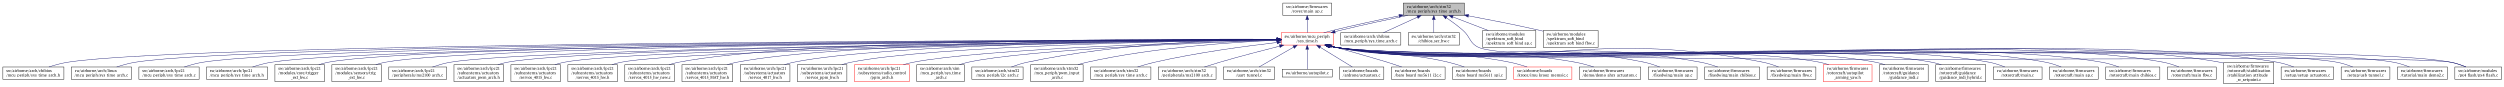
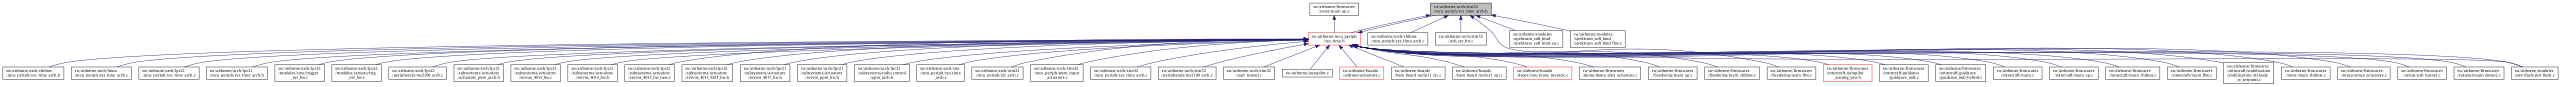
  digraph {
    fontname="PT Serif"
    node [color=black fillcolor=white fontname="PT Serif" fontsize=10 shape=record style=filled]
    edge [color=midnightblue dir=back fontname="PT Serif" fontsize=10 labelfontname=FreeSans labelfontsize=10 style=solid]
    n1 [fillcolor=grey75 fontcolor=black height=0.2 label="sw/airborne/arch/stm32\l/mcu_periph/sys_time_arch.h" width=0.4]
    n2 [height=0.2 label="sw/airborne/arch/chibios\l/mcu_periph/sys_time_arch.c" width=0.4]
-   n3 [height=0.2 label="sw/airborne/arch/stm32\l/chibios_ser_hw.c" width=0.4]
+   n3 [height=0.2 label="sw/airborne/arch/stm32\l/usb_ser_hw.c" width=0.4]
    n4 [color=red height=0.2 label="sw/airborne/mcu_periph\l/sys_time.h" width=0.4]
    n5 [height=0.2 label="sw/airborne/modules\l/px4_flash/px4_flash.c" width=0.4]
    n6 [height=0.2 label="sw/airborne/modules\l/spektrum_soft_bind\l/spektrum_soft_bind_ap.c" width=0.4]
    n7 [height=0.2 label="sw/airborne/modules\l/spektrum_soft_bind\l/spektrum_soft_bind_fbw.c" width=0.4]
    n8 [height=0.2 label="sw/airborne/arch/chibios\l/mcu_periph/sys_time_arch.h" width=0.4]
    n9 [height=0.2 label="sw/airborne/arch/linux\l/mcu_periph/sys_time_arch.c" width=0.4]
    n10 [height=0.2 label="sw/airborne/arch/lpc21\l/mcu_periph/sys_time_arch.c" width=0.4]
    n11 [height=0.2 label="sw/airborne/arch/lpc21\l/mcu_periph/sys_time_arch.h" width=0.4]
    n12 [height=0.2 label="sw/airborne/arch/lpc21\l/modules/core/trigger\l_ext_hw.c" width=0.4]
    n13 [height=0.2 label="sw/airborne/arch/lpc21\l/modules/sensors/trig\l_ext_hw.c" width=0.4]
    n14 [height=0.2 label="sw/airborne/arch/lpc21\l/peripherals/ms2100_arch.c" width=0.4]
    n15 [height=0.2 label="sw/airborne/arch/lpc21\l/subsystems/actuators\l/actuators_pwm_arch.h" width=0.4]
    n16 [height=0.2 label="sw/airborne/arch/lpc21\l/subsystems/actuators\l/servos_4015_hw.c" width=0.4]
    n17 [height=0.2 label="sw/airborne/arch/lpc21\l/subsystems/actuators\l/servos_4015_hw.h" width=0.4]
    n18 [height=0.2 label="sw/airborne/arch/lpc21\l/subsystems/actuators\l/servos_4015_hw_new.c" width=0.4]
    n19 [height=0.2 label="sw/airborne/arch/lpc21\l/subsystems/actuators\l/servos_4015_MAT_hw.h" width=0.4]
    n20 [height=0.2 label="sw/airborne/arch/lpc21\l/subsystems/actuators\l/servos_4017_hw.h" width=0.4]
    n21 [height=0.2 label="sw/airborne/arch/lpc21\l/subsystems/actuators\l/servos_ppm_hw.h" width=0.4]
-   n22 [color=red height=0.2 label="sw/airborne/arch/lpc21\l/subsystems/radio_control\l/ppm_arch.h" width=0.4]
+   n22 [height=0.2 label="sw/airborne/arch/lpc21\l/subsystems/radio_control\l/ppm_arch.h" width=0.4]
    n23 [height=0.2 label="sw/airborne/arch/sim\l/mcu_periph/sys_time\l_arch.c" width=0.4]
    n24 [height=0.2 label="sw/airborne/arch/stm32\l/mcu_periph/i2c_arch.c" width=0.4]
-   n25 [height=0.2 label="sw/airborne/arch/stm32\l/mcu_periph/pwm_input\l_arch.c" width=0.4]
+   n25 [height=0.2 label="sw/airborne/arch/stm32\l/mcu_periph/pwm_input\l_actuators.c" width=0.4]
    n26 [height=0.2 label="sw/airborne/arch/stm32\l/mcu_periph/sys_time_arch.c" width=0.4]
    n27 [height=0.2 label="sw/airborne/arch/stm32\l/peripherals/ms2100_arch.c" width=0.4]
    n28 [height=0.2 label="sw/airborne/arch/stm32\l/uart_tunnel.c" width=0.4]
    n29 [height=0.2 label="sw/airborne/autopilot.c" width=0.4]
-   n30 [height=0.2 label="sw/airborne/boards\l/ardrone/actuators.c" width=0.4]
+   n30 [color=red height=0.2 label="sw/airborne/boards\l/ardrone/actuators.c" width=0.4]
    n31 [height=0.2 label="sw/airborne/boards\l/baro_board_ms5611_i2c.c" width=0.4]
    n32 [height=0.2 label="sw/airborne/boards\l/baro_board_ms5611_spi.c" width=0.4]
    n33 [color=red height=0.2 label="sw/airborne/boards\l/krooz/imu_krooz_memsic.c" width=0.4]
    n34 [height=0.2 label="sw/airborne/firmwares\l/demo/demo_ahrs_actuators.c" width=0.4]
    n35 [height=0.2 label="sw/airborne/firmwares\l/fixedwing/main_ap.c" width=0.4]
    n36 [height=0.2 label="sw/airborne/firmwares\l/fixedwing/main_chibios.c" width=0.4]
    n37 [height=0.2 label="sw/airborne/firmwares\l/fixedwing/main_fbw.c" width=0.4]
    n38 [color=red height=0.2 label="sw/airborne/firmwares\l/rotorcraft/autopilot\l_arming_yaw.h" width=0.4]
    n39 [height=0.2 label="sw/airborne/firmwares\l/rotorcraft/guidance\l/guidance_indi.c" width=0.4]
    n40 [height=0.2 label="sw/airborne/firmwares\l/rotorcraft/guidance\l/guidance_indi_hybrid.c" width=0.4]
    n41 [height=0.2 label="sw/airborne/firmwares\l/rotorcraft/main.c" width=0.4]
    n42 [height=0.2 label="sw/airborne/firmwares\l/rotorcraft/main_ap.c" width=0.4]
    n43 [height=0.2 label="sw/airborne/firmwares\l/rotorcraft/main_chibios.c" width=0.4]
    n44 [height=0.2 label="sw/airborne/firmwares\l/rotorcraft/main_fbw.c" width=0.4]
    n45 [height=0.2 label="sw/airborne/firmwares\l/rotorcraft/stabilization\l/stabilization_attitude\l_rc_setpoint.c" width=0.4]
+   n46 [height=0.2 label="sw/airborne/firmwares\l/rover/main_chibios.c" width=0.4]
    n47 [height=0.2 label="sw/airborne/firmwares\l/setup/setup_actuators.c" width=0.4]
    n48 [height=0.2 label="sw/airborne/firmwares\l/setup/usb_tunnel.c" width=0.4]
    n49 [height=0.2 label="sw/airborne/firmwares\l/tutorial/main_demo2.c" width=0.4]
    n50 [height=0.2 label="sw/airborne/firmwares\l/rover/main_ap.c" width=0.4]
    n1 -> n2
    n1 -> n3
    n1 -> n4
    n1 -> n5
    n1 -> n6
    n1 -> n7
    n4 -> n1
    n4 -> n5
    n4 -> n8
    n4 -> n9
    n4 -> n10
    n4 -> n11
    n4 -> n12
    n4 -> n13
    n4 -> n14
    n4 -> n15
    n4 -> n16
    n4 -> n17
    n4 -> n18
    n4 -> n19
    n4 -> n20
    n4 -> n21
    n4 -> n22
    n4 -> n23
    n4 -> n24
    n4 -> n25
    n4 -> n26
    n4 -> n27
    n4 -> n28
    n4 -> n29
    n4 -> n30
    n4 -> n31
    n4 -> n32
    n4 -> n33
    n4 -> n34
    n4 -> n35
    n4 -> n36
    n4 -> n37
    n4 -> n38
    n4 -> n39
    n4 -> n40
    n4 -> n41
    n4 -> n42
    n4 -> n43
    n4 -> n44
    n4 -> n45
+   n4 -> n46
    n4 -> n47
    n4 -> n48
    n4 -> n49
    n50 -> n4
  }
